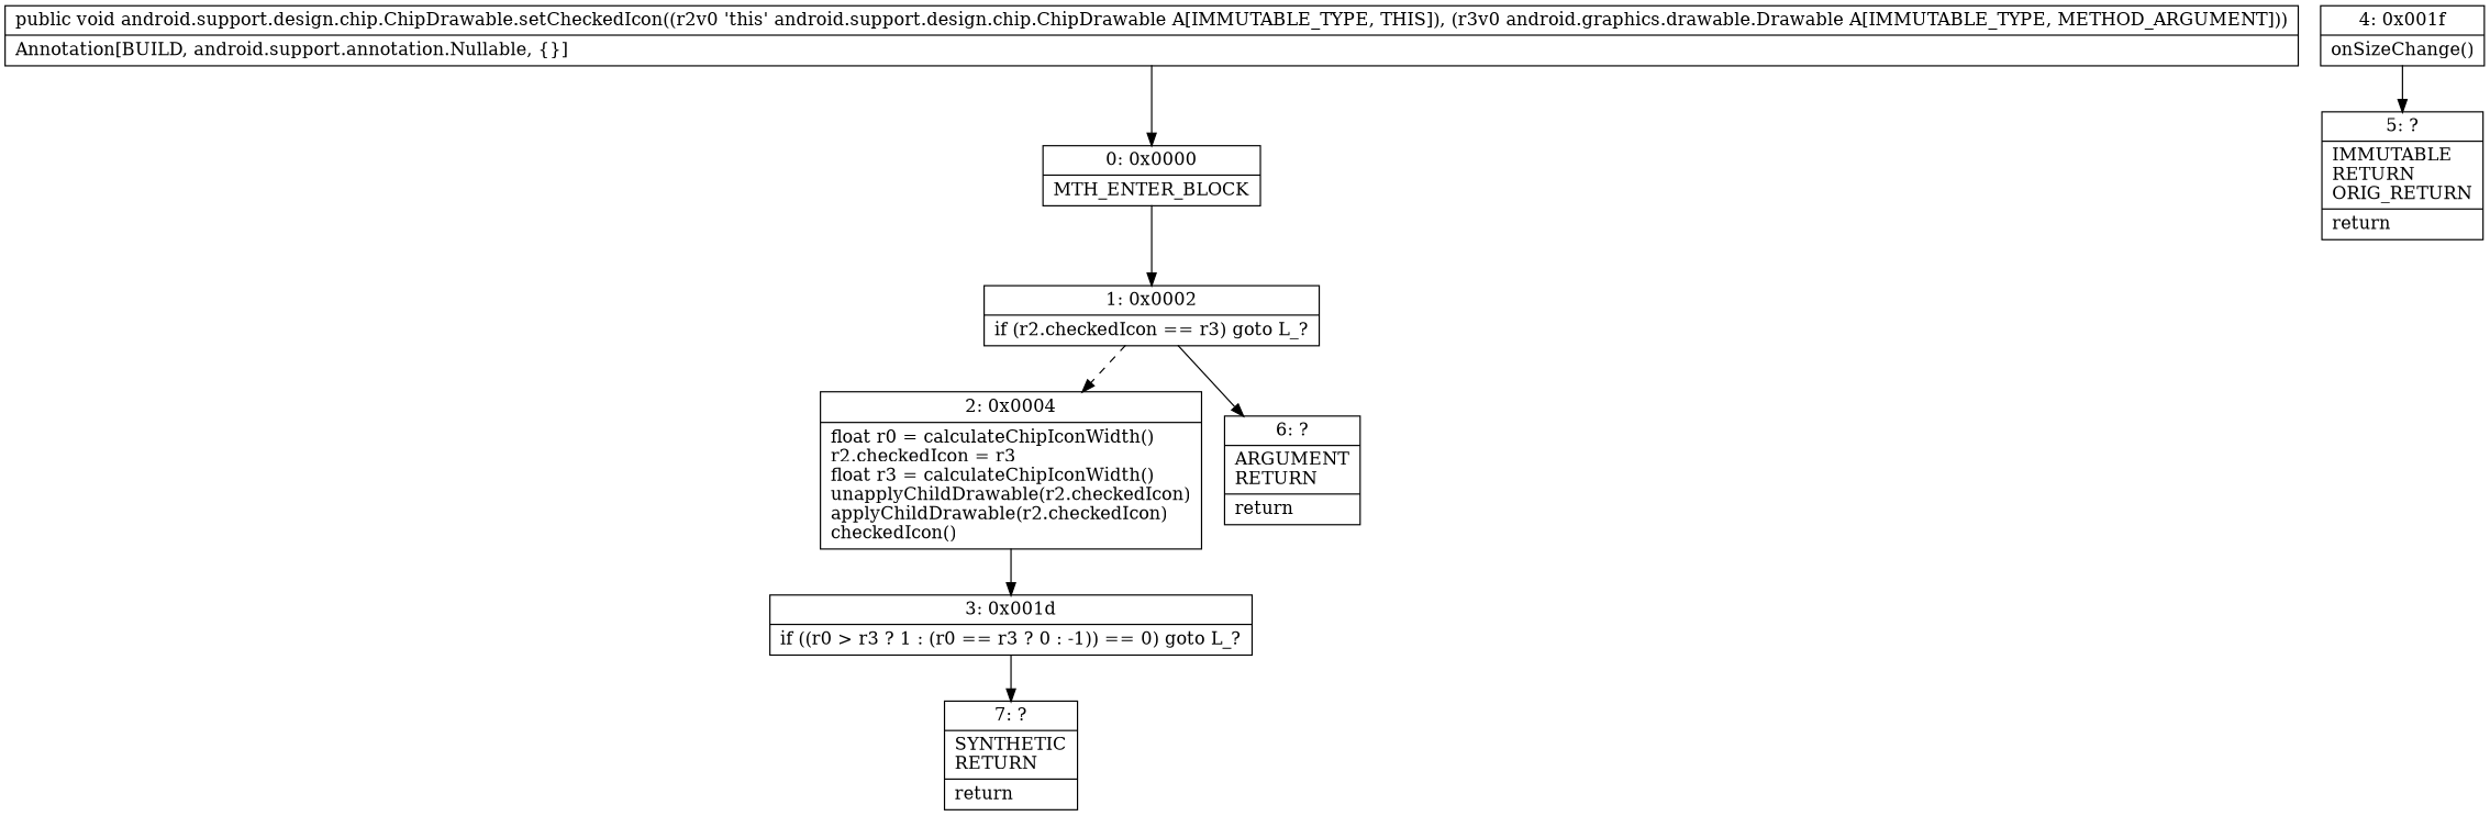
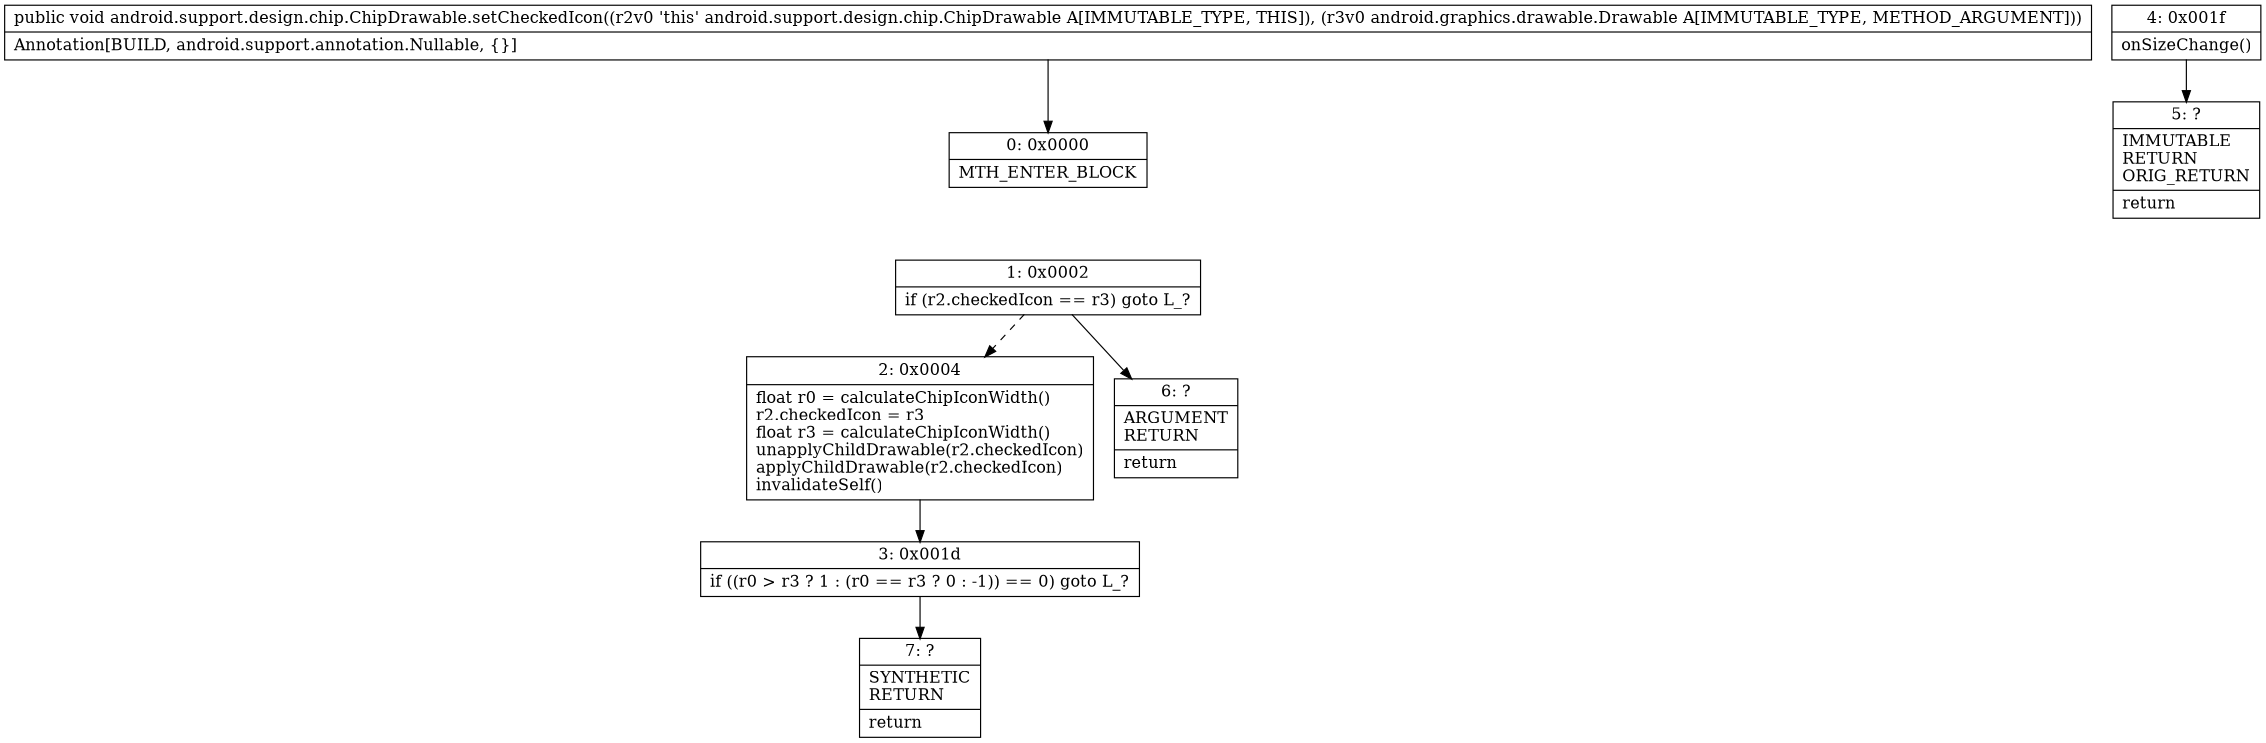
  digraph {
    node [shape=record]
    n1 [label="{0\:\ 0x0000|MTH_ENTER_BLOCK\l}"]
    n2 [label="{1\:\ 0x0002|if (r2.checkedIcon == r3) goto L_?\l}"]
-   n3 [label="{2\:\ 0x0004|float r0 = calculateChipIconWidth()\lr2.checkedIcon = r3\lfloat r3 = calculateChipIconWidth()\lunapplyChildDrawable(r2.checkedIcon)\lapplyChildDrawable(r2.checkedIcon)\lcheckedIcon()\l}"]
+   n3 [label="{2\:\ 0x0004|float r0 = calculateChipIconWidth()\lr2.checkedIcon = r3\lfloat r3 = calculateChipIconWidth()\lunapplyChildDrawable(r2.checkedIcon)\lapplyChildDrawable(r2.checkedIcon)\linvalidateSelf()\l}"]
    n4 [label="{6\:\ ?|ARGUMENT\lRETURN\l|return\l}"]
    n5 [label="{3\:\ 0x001d|if ((r0 \> r3 ? 1 : (r0 == r3 ? 0 : \-1)) == 0) goto L_?\l}"]
    n6 [label="{7\:\ ?|SYNTHETIC\lRETURN\l|return\l}"]
    n7 [label="{4\:\ 0x001f|onSizeChange()\l}"]
    n8 [label="{5\:\ ?|IMMUTABLE\lRETURN\lORIG_RETURN\l|return\l}"]
    n9 [label="{public void android.support.design.chip.ChipDrawable.setCheckedIcon((r2v0 'this' android.support.design.chip.ChipDrawable A[IMMUTABLE_TYPE, THIS]), (r3v0 android.graphics.drawable.Drawable A[IMMUTABLE_TYPE, METHOD_ARGUMENT]))  | Annotation[BUILD, android.support.annotation.Nullable, \{\}]\l}"]
-   n1 -> n2
    n2 -> n3 [style=dashed]
    n2 -> n4
    n3 -> n5
    n5 -> n6
    n7 -> n8
    n9 -> n1
  }
